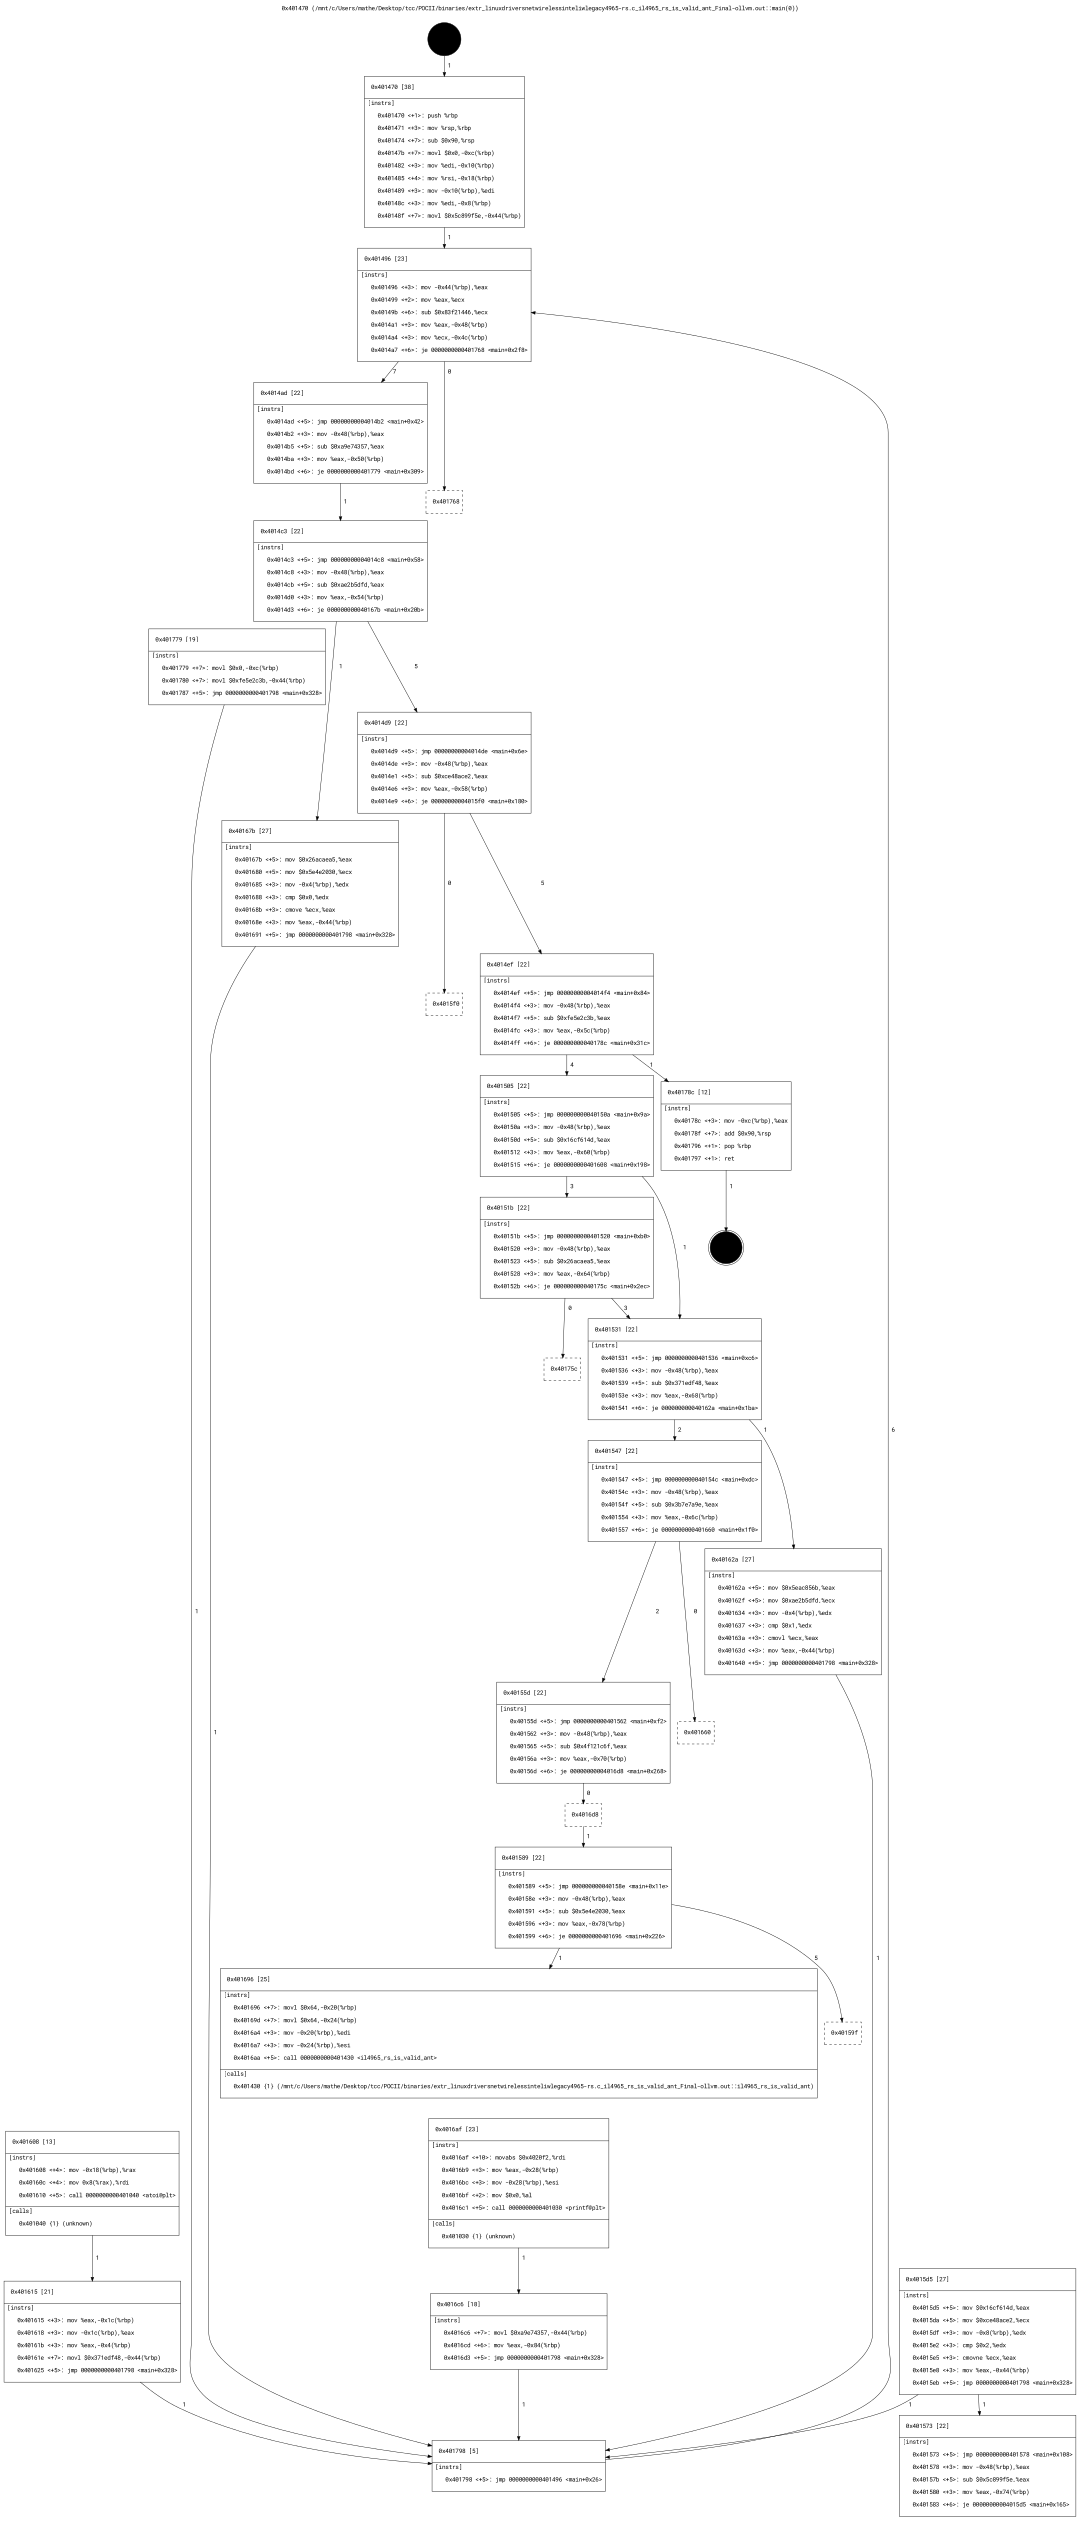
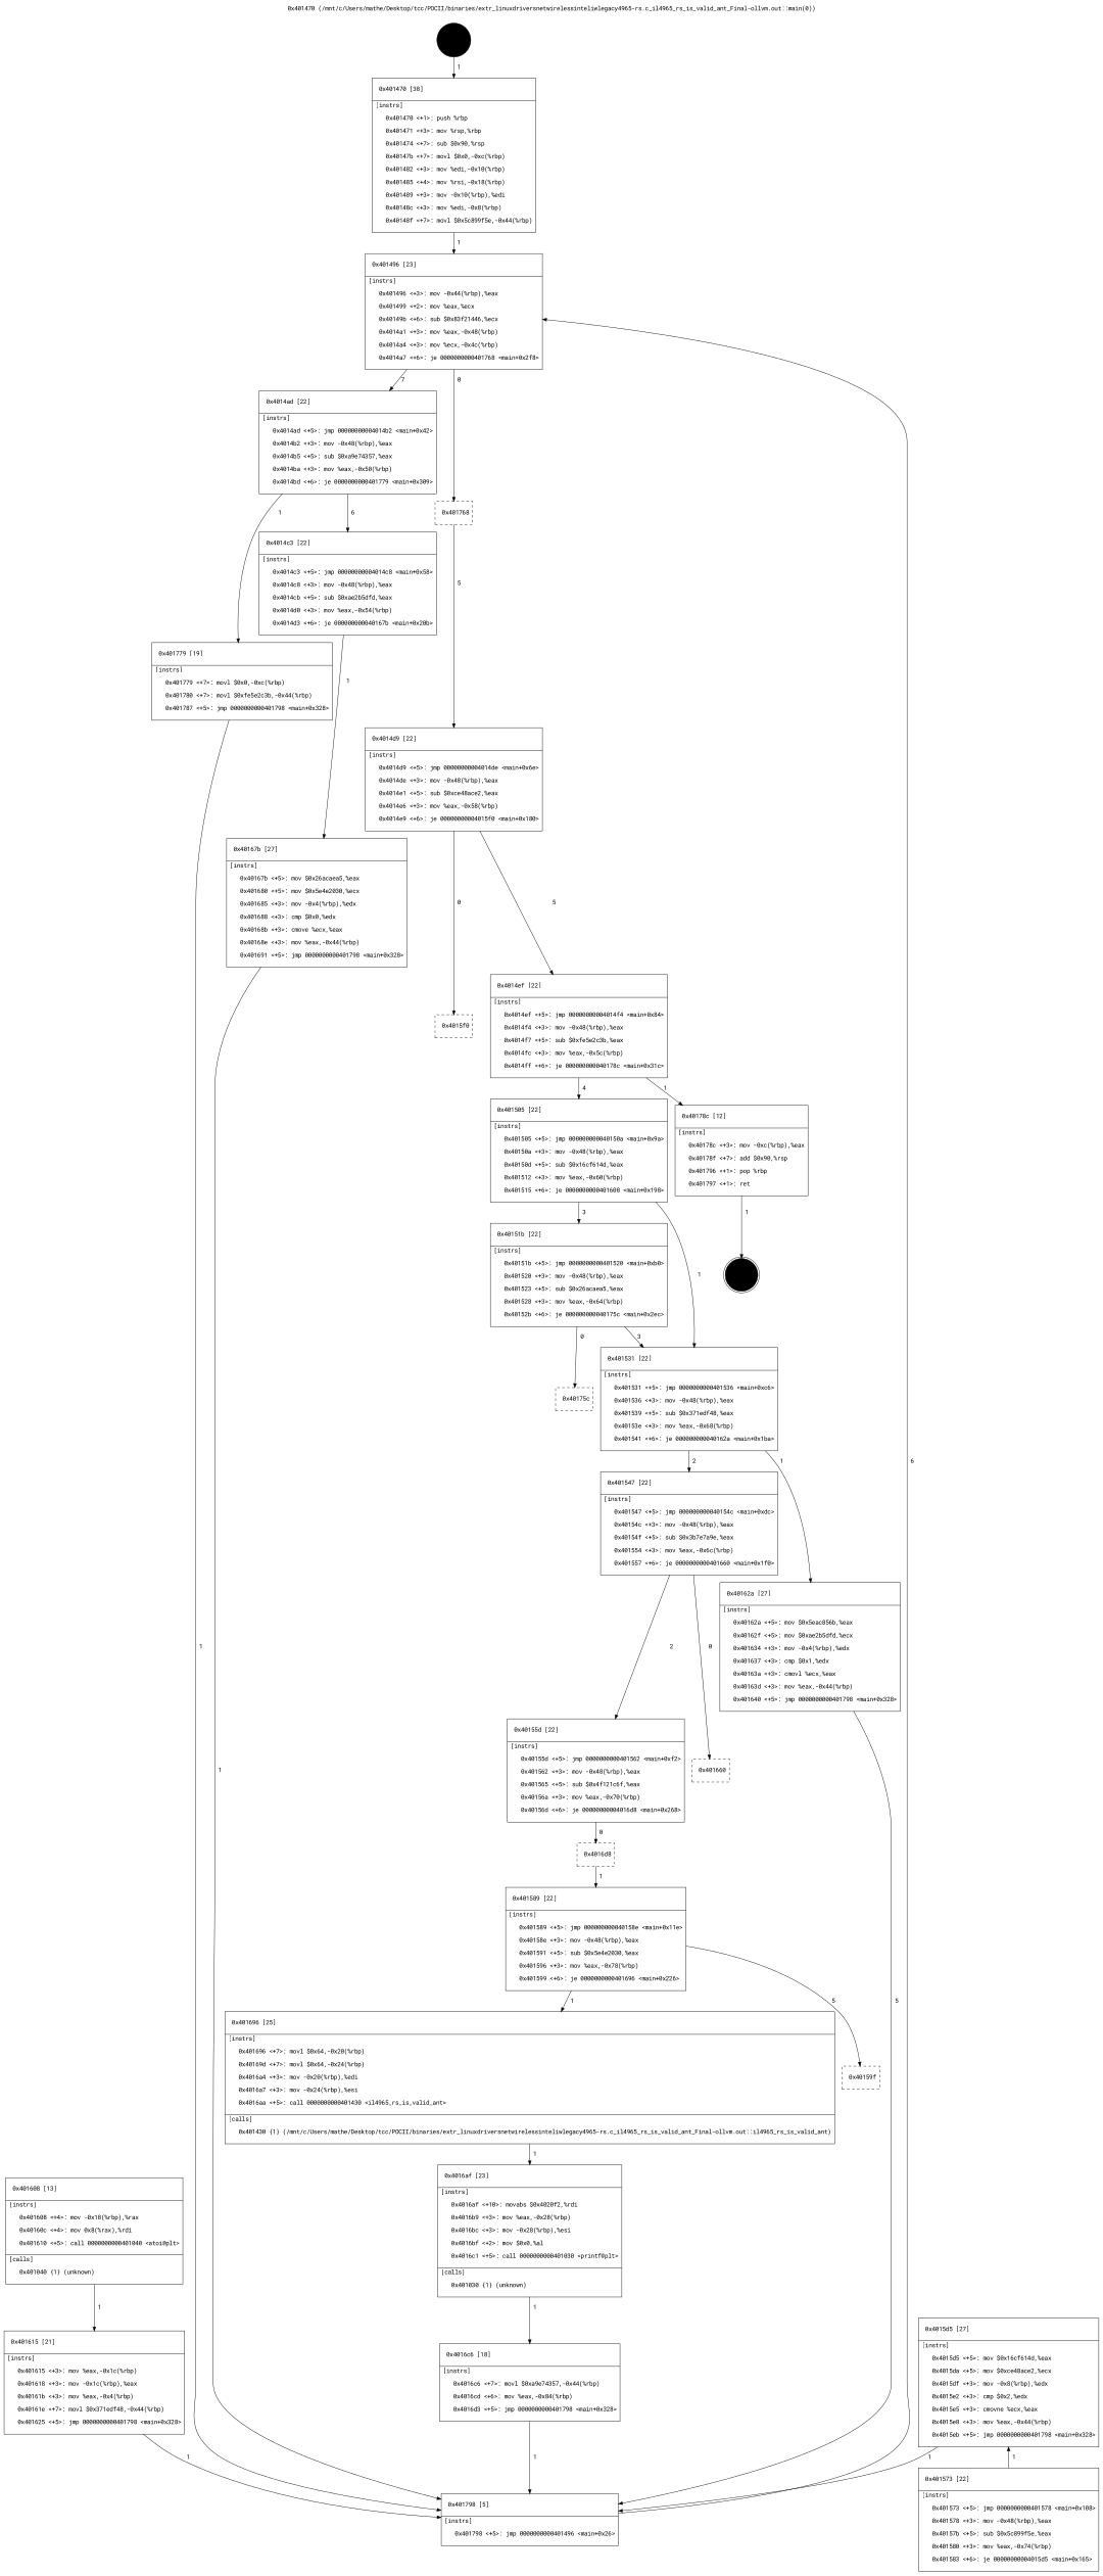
  digraph {
    fontname="Roboto Mono"
    label="0x401470 (/mnt/c/Users/mathe/Desktop/tcc/POCII/binaries/extr_linuxdriversnetwirelessinteliwlegacy4965-rs.c_il4965_rs_is_valid_ant_Final-ollvm.out::main(0))"
    labelloc=t
    node [fontname="Roboto Mono" shape=record]
    edge [fontname="Roboto Mono"]
    Entry [fillcolor=black height=0.3 shape=circle style=filled width=0.3]
    n2 [label="{\n     0x401470 [38]\l\n     | [instrs]\l\n     &nbsp;&nbsp;0x401470 \<+1\>: push %rbp\l\n     &nbsp;&nbsp;0x401471 \<+3\>: mov %rsp,%rbp\l\n     &nbsp;&nbsp;0x401474 \<+7\>: sub $0x90,%rsp\l\n     &nbsp;&nbsp;0x40147b \<+7\>: movl $0x0,-0xc(%rbp)\l\n     &nbsp;&nbsp;0x401482 \<+3\>: mov %edi,-0x10(%rbp)\l\n     &nbsp;&nbsp;0x401485 \<+4\>: mov %rsi,-0x18(%rbp)\l\n     &nbsp;&nbsp;0x401489 \<+3\>: mov -0x10(%rbp),%edi\l\n     &nbsp;&nbsp;0x40148c \<+3\>: mov %edi,-0x8(%rbp)\l\n     &nbsp;&nbsp;0x40148f \<+7\>: movl $0x5c899f5e,-0x44(%rbp)\l\n  }"]
    n3 [label="{\n     0x401496 [23]\l\n     | [instrs]\l\n     &nbsp;&nbsp;0x401496 \<+3\>: mov -0x44(%rbp),%eax\l\n     &nbsp;&nbsp;0x401499 \<+2\>: mov %eax,%ecx\l\n     &nbsp;&nbsp;0x40149b \<+6\>: sub $0x83f21446,%ecx\l\n     &nbsp;&nbsp;0x4014a1 \<+3\>: mov %eax,-0x48(%rbp)\l\n     &nbsp;&nbsp;0x4014a4 \<+3\>: mov %ecx,-0x4c(%rbp)\l\n     &nbsp;&nbsp;0x4014a7 \<+6\>: je 0000000000401768 \<main+0x2f8\>\l\n  }"]
    n4 [label="{\n     0x401768\l\n  }" style=dashed]
    n5 [label="{\n     0x4014ad [22]\l\n     | [instrs]\l\n     &nbsp;&nbsp;0x4014ad \<+5\>: jmp 00000000004014b2 \<main+0x42\>\l\n     &nbsp;&nbsp;0x4014b2 \<+3\>: mov -0x48(%rbp),%eax\l\n     &nbsp;&nbsp;0x4014b5 \<+5\>: sub $0xa9e74357,%eax\l\n     &nbsp;&nbsp;0x4014ba \<+3\>: mov %eax,-0x50(%rbp)\l\n     &nbsp;&nbsp;0x4014bd \<+6\>: je 0000000000401779 \<main+0x309\>\l\n  }"]
    n6 [label="{\n     0x401779 [19]\l\n     | [instrs]\l\n     &nbsp;&nbsp;0x401779 \<+7\>: movl $0x0,-0xc(%rbp)\l\n     &nbsp;&nbsp;0x401780 \<+7\>: movl $0xfe5e2c3b,-0x44(%rbp)\l\n     &nbsp;&nbsp;0x401787 \<+5\>: jmp 0000000000401798 \<main+0x328\>\l\n  }"]
    n7 [label="{\n     0x4014c3 [22]\l\n     | [instrs]\l\n     &nbsp;&nbsp;0x4014c3 \<+5\>: jmp 00000000004014c8 \<main+0x58\>\l\n     &nbsp;&nbsp;0x4014c8 \<+3\>: mov -0x48(%rbp),%eax\l\n     &nbsp;&nbsp;0x4014cb \<+5\>: sub $0xae2b5dfd,%eax\l\n     &nbsp;&nbsp;0x4014d0 \<+3\>: mov %eax,-0x54(%rbp)\l\n     &nbsp;&nbsp;0x4014d3 \<+6\>: je 000000000040167b \<main+0x20b\>\l\n  }"]
    n8 [label="{\n     0x401798 [5]\l\n     | [instrs]\l\n     &nbsp;&nbsp;0x401798 \<+5\>: jmp 0000000000401496 \<main+0x26\>\l\n  }"]
    n9 [label="{\n     0x40167b [27]\l\n     | [instrs]\l\n     &nbsp;&nbsp;0x40167b \<+5\>: mov $0x26acaea5,%eax\l\n     &nbsp;&nbsp;0x401680 \<+5\>: mov $0x5e4e2030,%ecx\l\n     &nbsp;&nbsp;0x401685 \<+3\>: mov -0x4(%rbp),%edx\l\n     &nbsp;&nbsp;0x401688 \<+3\>: cmp $0x0,%edx\l\n     &nbsp;&nbsp;0x40168b \<+3\>: cmove %ecx,%eax\l\n     &nbsp;&nbsp;0x40168e \<+3\>: mov %eax,-0x44(%rbp)\l\n     &nbsp;&nbsp;0x401691 \<+5\>: jmp 0000000000401798 \<main+0x328\>\l\n  }"]
    n10 [label="{\n     0x4014d9 [22]\l\n     | [instrs]\l\n     &nbsp;&nbsp;0x4014d9 \<+5\>: jmp 00000000004014de \<main+0x6e\>\l\n     &nbsp;&nbsp;0x4014de \<+3\>: mov -0x48(%rbp),%eax\l\n     &nbsp;&nbsp;0x4014e1 \<+5\>: sub $0xce48ace2,%eax\l\n     &nbsp;&nbsp;0x4014e6 \<+3\>: mov %eax,-0x58(%rbp)\l\n     &nbsp;&nbsp;0x4014e9 \<+6\>: je 00000000004015f0 \<main+0x180\>\l\n  }"]
    Exit [fillcolor=black height=0.3 peripheries=2 shape=circle style=filled width=0.3]
    n12 [label="{\n     0x4015f0\l\n  }" style=dashed]
    n13 [label="{\n     0x4014ef [22]\l\n     | [instrs]\l\n     &nbsp;&nbsp;0x4014ef \<+5\>: jmp 00000000004014f4 \<main+0x84\>\l\n     &nbsp;&nbsp;0x4014f4 \<+3\>: mov -0x48(%rbp),%eax\l\n     &nbsp;&nbsp;0x4014f7 \<+5\>: sub $0xfe5e2c3b,%eax\l\n     &nbsp;&nbsp;0x4014fc \<+3\>: mov %eax,-0x5c(%rbp)\l\n     &nbsp;&nbsp;0x4014ff \<+6\>: je 000000000040178c \<main+0x31c\>\l\n  }"]
    n14 [label="{\n     0x4016c6 [18]\l\n     | [instrs]\l\n     &nbsp;&nbsp;0x4016c6 \<+7\>: movl $0xa9e74357,-0x44(%rbp)\l\n     &nbsp;&nbsp;0x4016cd \<+6\>: mov %eax,-0x84(%rbp)\l\n     &nbsp;&nbsp;0x4016d3 \<+5\>: jmp 0000000000401798 \<main+0x328\>\l\n  }"]
    n15 [label="{\n     0x40178c [12]\l\n     | [instrs]\l\n     &nbsp;&nbsp;0x40178c \<+3\>: mov -0xc(%rbp),%eax\l\n     &nbsp;&nbsp;0x40178f \<+7\>: add $0x90,%rsp\l\n     &nbsp;&nbsp;0x401796 \<+1\>: pop %rbp\l\n     &nbsp;&nbsp;0x401797 \<+1\>: ret\l\n  }"]
    n16 [label="{\n     0x401505 [22]\l\n     | [instrs]\l\n     &nbsp;&nbsp;0x401505 \<+5\>: jmp 000000000040150a \<main+0x9a\>\l\n     &nbsp;&nbsp;0x40150a \<+3\>: mov -0x48(%rbp),%eax\l\n     &nbsp;&nbsp;0x40150d \<+5\>: sub $0x16cf614d,%eax\l\n     &nbsp;&nbsp;0x401512 \<+3\>: mov %eax,-0x60(%rbp)\l\n     &nbsp;&nbsp;0x401515 \<+6\>: je 0000000000401608 \<main+0x198\>\l\n  }"]
    n17 [label="{\n     0x4016af [23]\l\n     | [instrs]\l\n     &nbsp;&nbsp;0x4016af \<+10\>: movabs $0x4020f2,%rdi\l\n     &nbsp;&nbsp;0x4016b9 \<+3\>: mov %eax,-0x28(%rbp)\l\n     &nbsp;&nbsp;0x4016bc \<+3\>: mov -0x28(%rbp),%esi\l\n     &nbsp;&nbsp;0x4016bf \<+2\>: mov $0x0,%al\l\n     &nbsp;&nbsp;0x4016c1 \<+5\>: call 0000000000401030 \<printf@plt\>\l\n     | [calls]\l\n     &nbsp;&nbsp;0x401030 \{1\} (unknown)\l\n  }"]
    n18 [label="{\n     0x40151b [22]\l\n     | [instrs]\l\n     &nbsp;&nbsp;0x40151b \<+5\>: jmp 0000000000401520 \<main+0xb0\>\l\n     &nbsp;&nbsp;0x401520 \<+3\>: mov -0x48(%rbp),%eax\l\n     &nbsp;&nbsp;0x401523 \<+5\>: sub $0x26acaea5,%eax\l\n     &nbsp;&nbsp;0x401528 \<+3\>: mov %eax,-0x64(%rbp)\l\n     &nbsp;&nbsp;0x40152b \<+6\>: je 000000000040175c \<main+0x2ec\>\l\n  }"]
    n19 [label="{\n     0x401531 [22]\l\n     | [instrs]\l\n     &nbsp;&nbsp;0x401531 \<+5\>: jmp 0000000000401536 \<main+0xc6\>\l\n     &nbsp;&nbsp;0x401536 \<+3\>: mov -0x48(%rbp),%eax\l\n     &nbsp;&nbsp;0x401539 \<+5\>: sub $0x371edf48,%eax\l\n     &nbsp;&nbsp;0x40153e \<+3\>: mov %eax,-0x68(%rbp)\l\n     &nbsp;&nbsp;0x401541 \<+6\>: je 000000000040162a \<main+0x1ba\>\l\n  }"]
    n20 [label="{\n     0x40159f\l\n  }" style=dashed]
    n21 [label="{\n     0x401608 [13]\l\n     | [instrs]\l\n     &nbsp;&nbsp;0x401608 \<+4\>: mov -0x18(%rbp),%rax\l\n     &nbsp;&nbsp;0x40160c \<+4\>: mov 0x8(%rax),%rdi\l\n     &nbsp;&nbsp;0x401610 \<+5\>: call 0000000000401040 \<atoi@plt\>\l\n     | [calls]\l\n     &nbsp;&nbsp;0x401040 \{1\} (unknown)\l\n  }"]
    n22 [label="{\n     0x401615 [21]\l\n     | [instrs]\l\n     &nbsp;&nbsp;0x401615 \<+3\>: mov %eax,-0x1c(%rbp)\l\n     &nbsp;&nbsp;0x401618 \<+3\>: mov -0x1c(%rbp),%eax\l\n     &nbsp;&nbsp;0x40161b \<+3\>: mov %eax,-0x4(%rbp)\l\n     &nbsp;&nbsp;0x40161e \<+7\>: movl $0x371edf48,-0x44(%rbp)\l\n     &nbsp;&nbsp;0x401625 \<+5\>: jmp 0000000000401798 \<main+0x328\>\l\n  }"]
    n23 [label="{\n     0x40175c\l\n  }" style=dashed]
    n24 [label="{\n     0x401696 [25]\l\n     | [instrs]\l\n     &nbsp;&nbsp;0x401696 \<+7\>: movl $0x64,-0x20(%rbp)\l\n     &nbsp;&nbsp;0x40169d \<+7\>: movl $0x64,-0x24(%rbp)\l\n     &nbsp;&nbsp;0x4016a4 \<+3\>: mov -0x20(%rbp),%edi\l\n     &nbsp;&nbsp;0x4016a7 \<+3\>: mov -0x24(%rbp),%esi\l\n     &nbsp;&nbsp;0x4016aa \<+5\>: call 0000000000401430 \<il4965_rs_is_valid_ant\>\l\n     | [calls]\l\n     &nbsp;&nbsp;0x401430 \{1\} (/mnt/c/Users/mathe/Desktop/tcc/POCII/binaries/extr_linuxdriversnetwirelessinteliwlegacy4965-rs.c_il4965_rs_is_valid_ant_Final-ollvm.out::il4965_rs_is_valid_ant)\l\n  }"]
    n25 [label="{\n     0x40162a [27]\l\n     | [instrs]\l\n     &nbsp;&nbsp;0x40162a \<+5\>: mov $0x5eac856b,%eax\l\n     &nbsp;&nbsp;0x40162f \<+5\>: mov $0xae2b5dfd,%ecx\l\n     &nbsp;&nbsp;0x401634 \<+3\>: mov -0x4(%rbp),%edx\l\n     &nbsp;&nbsp;0x401637 \<+3\>: cmp $0x1,%edx\l\n     &nbsp;&nbsp;0x40163a \<+3\>: cmovl %ecx,%eax\l\n     &nbsp;&nbsp;0x40163d \<+3\>: mov %eax,-0x44(%rbp)\l\n     &nbsp;&nbsp;0x401640 \<+5\>: jmp 0000000000401798 \<main+0x328\>\l\n  }"]
    n26 [label="{\n     0x401547 [22]\l\n     | [instrs]\l\n     &nbsp;&nbsp;0x401547 \<+5\>: jmp 000000000040154c \<main+0xdc\>\l\n     &nbsp;&nbsp;0x40154c \<+3\>: mov -0x48(%rbp),%eax\l\n     &nbsp;&nbsp;0x40154f \<+5\>: sub $0x3b7e7a9e,%eax\l\n     &nbsp;&nbsp;0x401554 \<+3\>: mov %eax,-0x6c(%rbp)\l\n     &nbsp;&nbsp;0x401557 \<+6\>: je 0000000000401660 \<main+0x1f0\>\l\n  }"]
    n27 [label="{\n     0x401660\l\n  }" style=dashed]
    n28 [label="{\n     0x40155d [22]\l\n     | [instrs]\l\n     &nbsp;&nbsp;0x40155d \<+5\>: jmp 0000000000401562 \<main+0xf2\>\l\n     &nbsp;&nbsp;0x401562 \<+3\>: mov -0x48(%rbp),%eax\l\n     &nbsp;&nbsp;0x401565 \<+5\>: sub $0x4f121c6f,%eax\l\n     &nbsp;&nbsp;0x40156a \<+3\>: mov %eax,-0x70(%rbp)\l\n     &nbsp;&nbsp;0x40156d \<+6\>: je 00000000004016d8 \<main+0x268\>\l\n  }"]
    n29 [label="{\n     0x4016d8\l\n  }" style=dashed]
    n30 [label="{\n     0x401589 [22]\l\n     | [instrs]\l\n     &nbsp;&nbsp;0x401589 \<+5\>: jmp 000000000040158e \<main+0x11e\>\l\n     &nbsp;&nbsp;0x40158e \<+3\>: mov -0x48(%rbp),%eax\l\n     &nbsp;&nbsp;0x401591 \<+5\>: sub $0x5e4e2030,%eax\l\n     &nbsp;&nbsp;0x401596 \<+3\>: mov %eax,-0x78(%rbp)\l\n     &nbsp;&nbsp;0x401599 \<+6\>: je 0000000000401696 \<main+0x226\>\l\n  }"]
    n31 [label="{\n     0x401573 [22]\l\n     | [instrs]\l\n     &nbsp;&nbsp;0x401573 \<+5\>: jmp 0000000000401578 \<main+0x108\>\l\n     &nbsp;&nbsp;0x401578 \<+3\>: mov -0x48(%rbp),%eax\l\n     &nbsp;&nbsp;0x40157b \<+5\>: sub $0x5c899f5e,%eax\l\n     &nbsp;&nbsp;0x401580 \<+3\>: mov %eax,-0x74(%rbp)\l\n     &nbsp;&nbsp;0x401583 \<+6\>: je 00000000004015d5 \<main+0x165\>\l\n  }"]
    n32 [label="{\n     0x4015d5 [27]\l\n     | [instrs]\l\n     &nbsp;&nbsp;0x4015d5 \<+5\>: mov $0x16cf614d,%eax\l\n     &nbsp;&nbsp;0x4015da \<+5\>: mov $0xce48ace2,%ecx\l\n     &nbsp;&nbsp;0x4015df \<+3\>: mov -0x8(%rbp),%edx\l\n     &nbsp;&nbsp;0x4015e2 \<+3\>: cmp $0x2,%edx\l\n     &nbsp;&nbsp;0x4015e5 \<+3\>: cmovne %ecx,%eax\l\n     &nbsp;&nbsp;0x4015e8 \<+3\>: mov %eax,-0x44(%rbp)\l\n     &nbsp;&nbsp;0x4015eb \<+5\>: jmp 0000000000401798 \<main+0x328\>\l\n  }"]
    Entry -> n2 [label=" 1"]
    n2 -> n3 [label=" 1"]
    n3 -> n4 [label=" 0"]
    n3 -> n5 [label=" 7"]
-   n5 -> n7 [label=" 1"]
+   n5 -> n6 [label=" 1"]
+   n5 -> n7 [label=" 6"]
    n6 -> n8 [label=" 1"]
    n7 -> n9 [label=" 1"]
-   n7 -> n10 [label=" 5"]
+   n4 -> n10 [label=" 5"]
    n8 -> n3 [label=" 6"]
    n9 -> n8 [label=" 1"]
    n10 -> n12 [label=" 0"]
    n10 -> n13 [label=" 5"]
    n13 -> n15 [label=" 1"]
    n13 -> n16 [label=" 4"]
    n14 -> n8 [label=" 1"]
    n15 -> Exit [label=" 1"]
    n16 -> n18 [label=" 3"]
    n16 -> n19 [label=" 1"]
    n17 -> n14 [label=" 1"]
    n18 -> n19 [label=" 3"]
    n18 -> n23 [label=" 0"]
    n19 -> n25 [label=" 1"]
    n19 -> n26 [label=" 2"]
    n21 -> n22 [label=" 1"]
    n22 -> n8 [label=" 1"]
-   n25 -> n8 [label=" 1"]
+   n24 -> n17 [label=" 1"]
+   n25 -> n8 [label=" 5"]
    n26 -> n27 [label=" 0"]
    n26 -> n28 [label=" 2"]
    n28 -> n29 [label=" 0"]
    n29 -> n30 [label=" 1"]
    n30 -> n20 [label=" 5"]
    n30 -> n24 [label=" 1"]
-   n32 -> n31 [label=" 1"]
+   n31 -> n32 [label=" 1"]
    n32 -> n8 [label=" 1"]
  }
